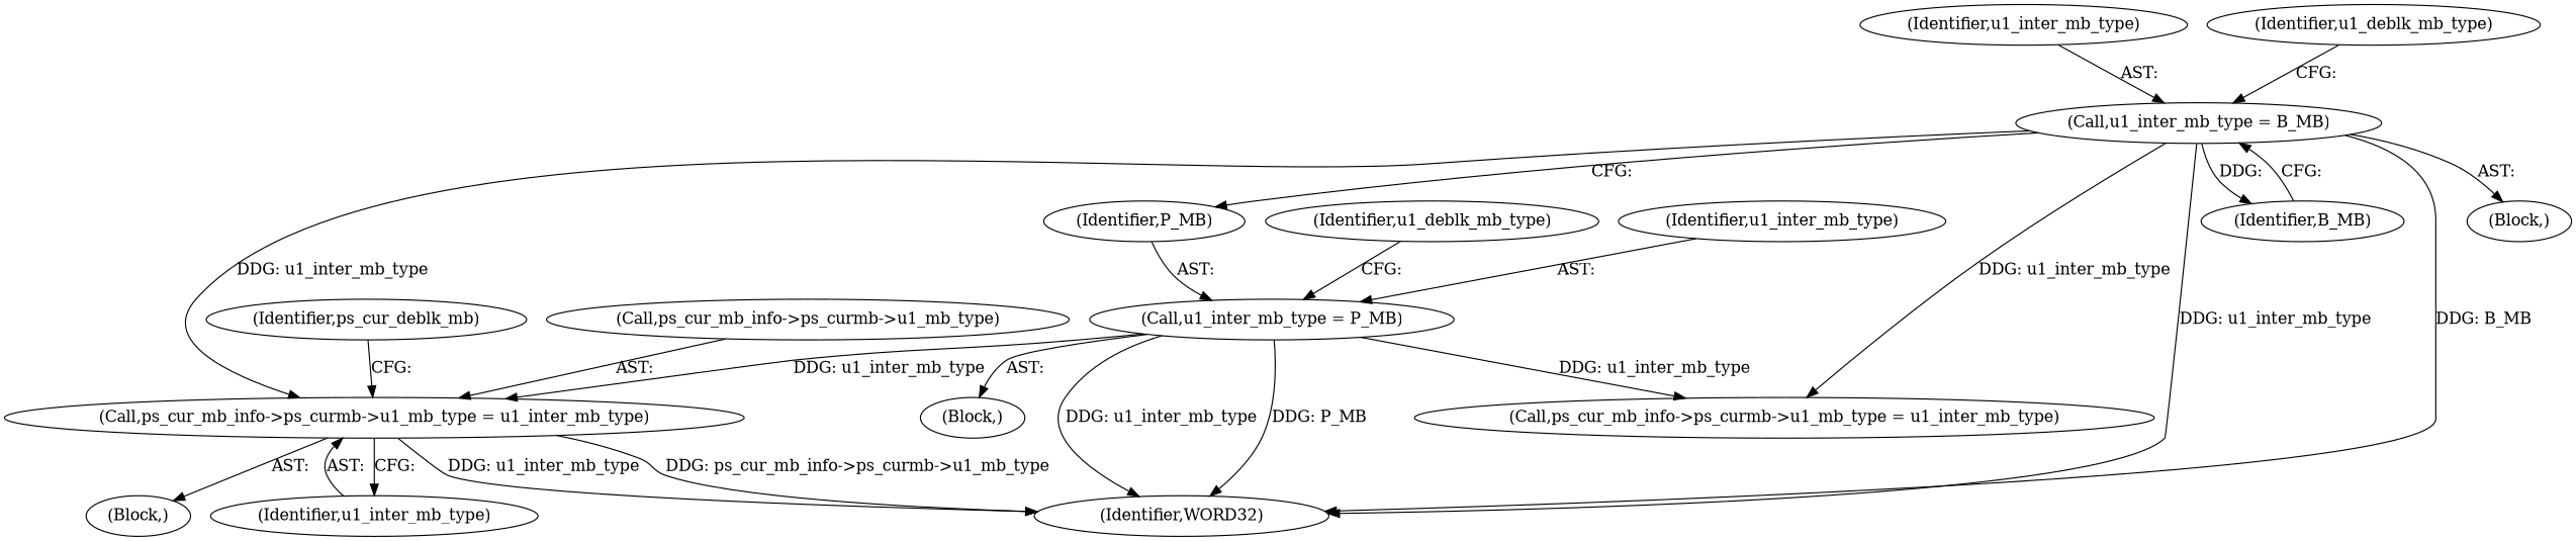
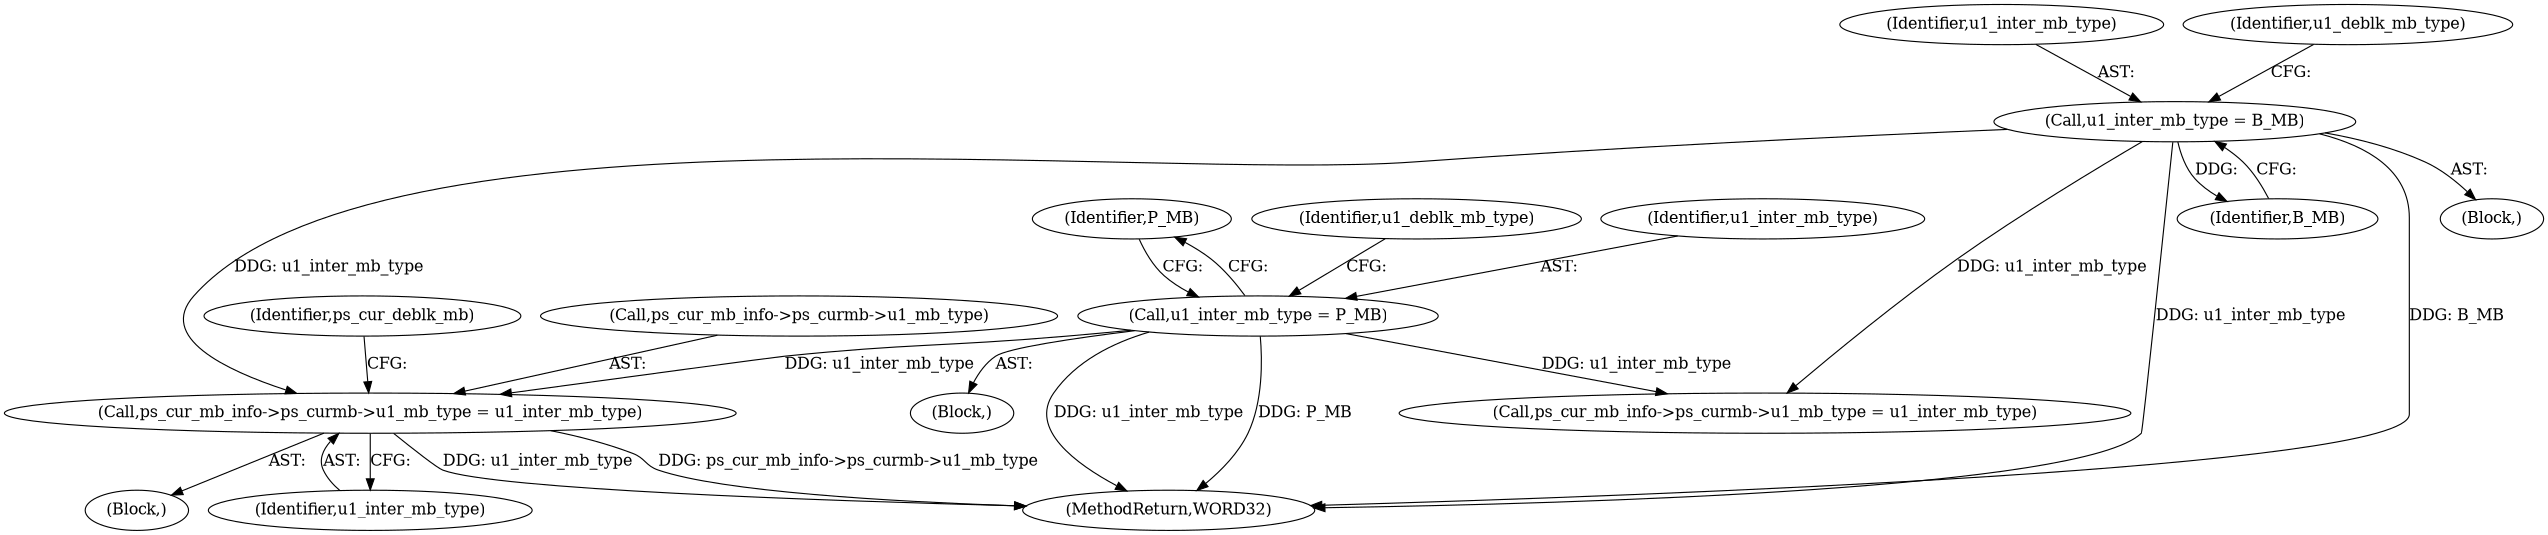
  digraph {
    n1 [label="(Call,ps_cur_mb_info->ps_curmb->u1_mb_type = u1_inter_mb_type)"]
-   n2 [label="(Identifier,WORD32)"]
+   n2 [label="(MethodReturn,WORD32)"]
    n3 [label="(Block,)"]
    n4 [label="(Identifier,u1_inter_mb_type)"]
    n5 [label="(Call,u1_inter_mb_type = B_MB)"]
    n6 [label="(Identifier,B_MB)"]
    n7 [label="(Call,ps_cur_mb_info->ps_curmb->u1_mb_type = u1_inter_mb_type)"]
    n8 [label="(Block,)"]
    n9 [label="(Call,u1_inter_mb_type = P_MB)"]
    n10 [label="(Block,)"]
    n11 [label="(Identifier,P_MB)"]
    n12 [label="(Identifier,u1_inter_mb_type)"]
    n13 [label="(Identifier,u1_deblk_mb_type)"]
    n14 [label="(Identifier,u1_deblk_mb_type)"]
    n15 [label="(Identifier,ps_cur_deblk_mb)"]
    n16 [label="(Call,ps_cur_mb_info->ps_curmb->u1_mb_type)"]
    n17 [label="(Identifier,u1_inter_mb_type)"]
    n1 -> n2 [label="DDG: u1_inter_mb_type"]
    n1 -> n2 [label="DDG: ps_cur_mb_info->ps_curmb->u1_mb_type"]
    n1 -> n3 [label="AST: "]
    n1 -> n4 [label="CFG: "]
    n4 -> n1 [label="AST: "]
    n5 -> n1 [label="DDG: u1_inter_mb_type"]
    n5 -> n2 [label="DDG: u1_inter_mb_type"]
    n5 -> n2 [label="DDG: B_MB"]
    n5 -> n6 [label="DDG: "]
    n5 -> n7 [label="DDG: u1_inter_mb_type"]
    n5 -> n8 [label="AST: "]
    n6 -> n5 [label="CFG: "]
    n9 -> n1 [label="DDG: u1_inter_mb_type"]
    n9 -> n2 [label="DDG: P_MB"]
    n9 -> n2 [label="DDG: u1_inter_mb_type"]
    n9 -> n7 [label="DDG: u1_inter_mb_type"]
    n9 -> n10 [label="AST: "]
-   n5 -> n11 [label="CFG: "]
-   n11 -> n9 [label="AST: "]
+   n9 -> n11 [label="CFG: "]
+   n11 -> n9 [label="CFG: "]
    n12 -> n5 [label="AST: "]
    n13 -> n9 [label="CFG: "]
    n14 -> n5 [label="CFG: "]
    n15 -> n1 [label="CFG: "]
    n16 -> n1 [label="AST: "]
    n17 -> n9 [label="AST: "]
  }
